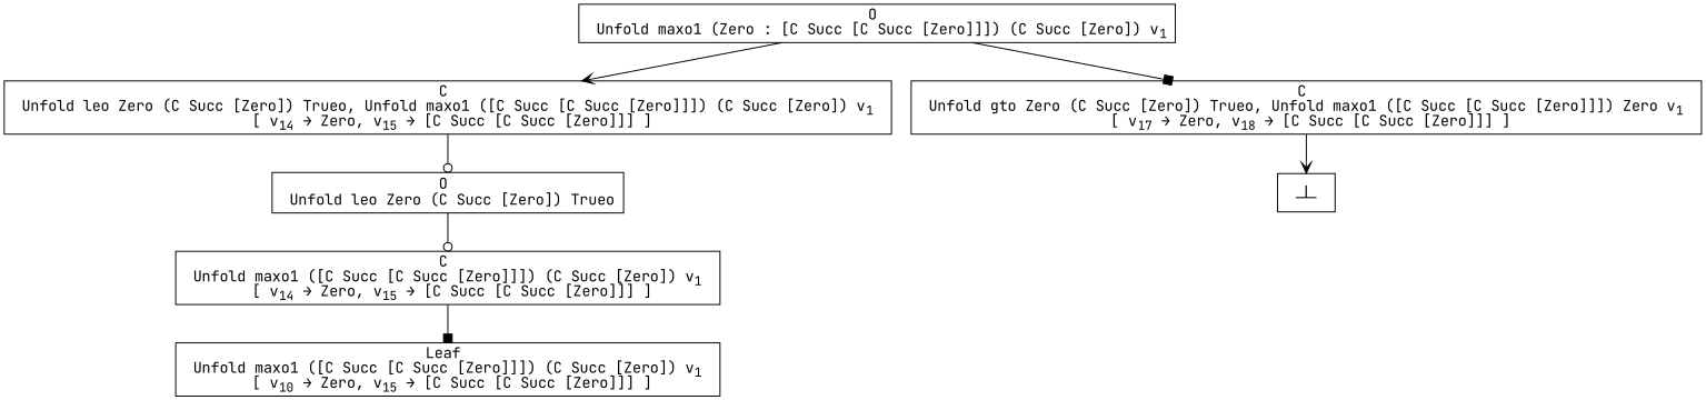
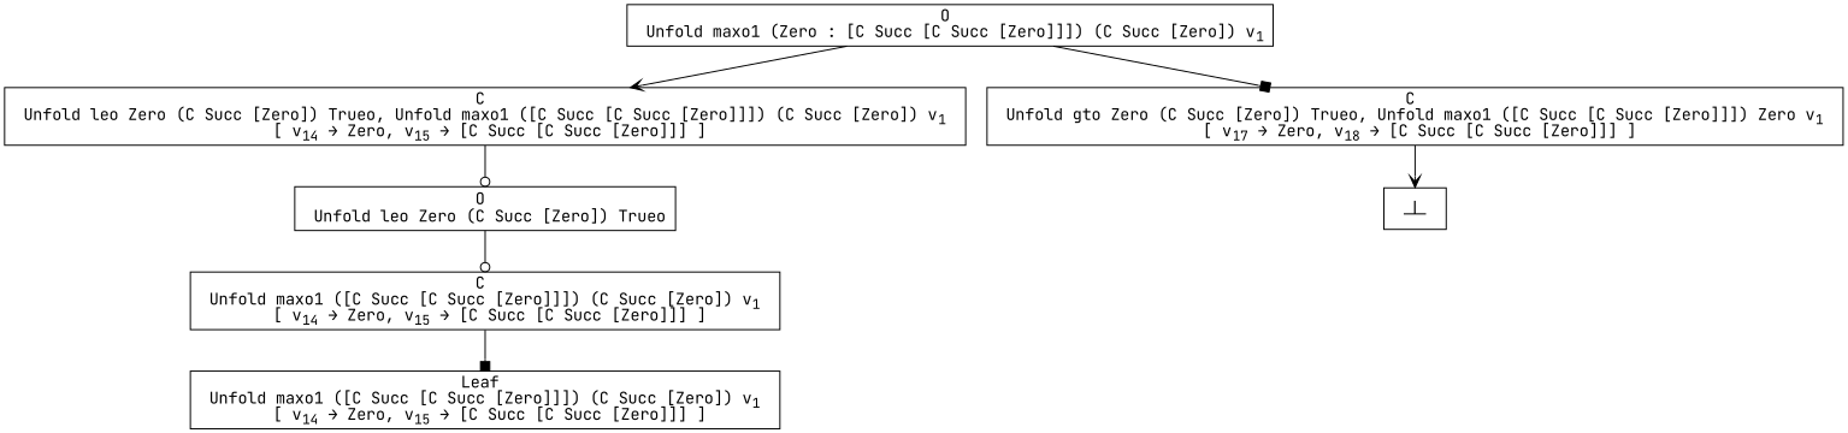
  digraph {
    rankdir=TB
    fontname="JetBrains Mono"
    node [fillcolor=white shape=box style=filled fontname="JetBrains Mono"]
    edge [arrowhead=vee fontname="JetBrains Mono"]
    n1 [label=<O <BR/> Unfold maxo1 (Zero : [C Succ [C Succ [Zero]]]) (C Succ [Zero]) v<SUB>1</SUB>>]
    n2 [label=<C <BR/> Unfold leo Zero (C Succ [Zero]) Trueo, Unfold maxo1 ([C Succ [C Succ [Zero]]]) (C Succ [Zero]) v<SUB>1</SUB> <BR/>  [ v<SUB>14</SUB> &rarr; Zero, v<SUB>15</SUB> &rarr; [C Succ [C Succ [Zero]]] ] >]
    n3 [label=<C <BR/> Unfold gto Zero (C Succ [Zero]) Trueo, Unfold maxo1 ([C Succ [C Succ [Zero]]]) Zero v<SUB>1</SUB> <BR/>  [ v<SUB>17</SUB> &rarr; Zero, v<SUB>18</SUB> &rarr; [C Succ [C Succ [Zero]]] ] >]
    n4 [label=<O <BR/> Unfold leo Zero (C Succ [Zero]) Trueo>]
    n5 [label=<_|_>]
    n6 [label=<C <BR/> Unfold maxo1 ([C Succ [C Succ [Zero]]]) (C Succ [Zero]) v<SUB>1</SUB> <BR/>  [ v<SUB>14</SUB> &rarr; Zero, v<SUB>15</SUB> &rarr; [C Succ [C Succ [Zero]]] ] >]
-   n7 [label=<Leaf <BR/> Unfold maxo1 ([C Succ [C Succ [Zero]]]) (C Succ [Zero]) v<SUB>1</SUB> <BR/>  [ v<SUB>10</SUB> &rarr; Zero, v<SUB>15</SUB> &rarr; [C Succ [C Succ [Zero]]] ] >]
+   n7 [label=<Leaf <BR/> Unfold maxo1 ([C Succ [C Succ [Zero]]]) (C Succ [Zero]) v<SUB>1</SUB> <BR/>  [ v<SUB>14</SUB> &rarr; Zero, v<SUB>15</SUB> &rarr; [C Succ [C Succ [Zero]]] ] >]
    n1 -> n2
    n1 -> n3 [arrowhead=box]
    n2 -> n4 [arrowhead=odot]
    n3 -> n5
    n4 -> n6 [arrowhead=odot]
    n6 -> n7 [arrowhead=box]
  }
